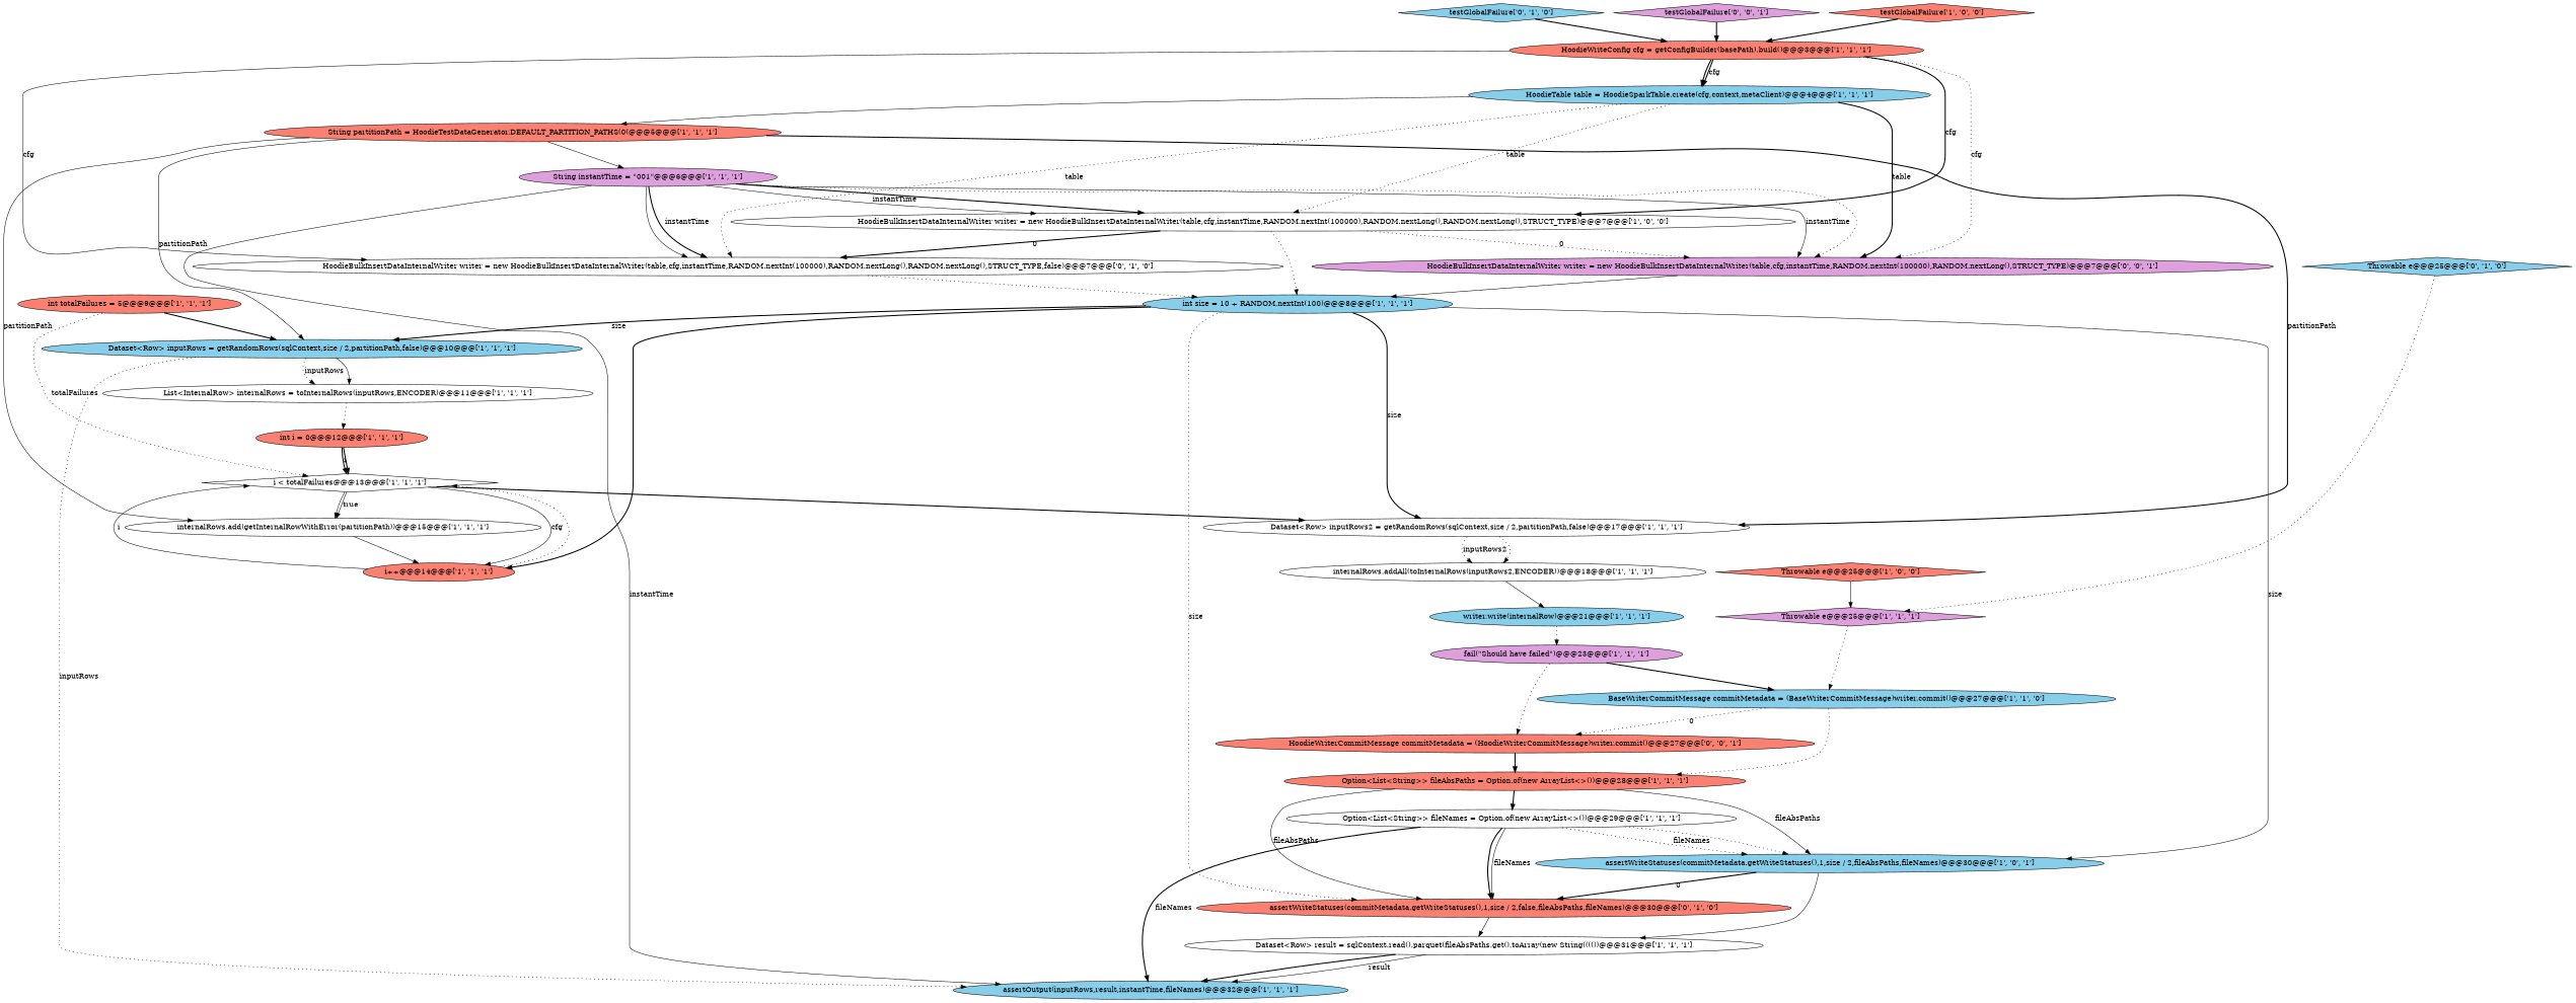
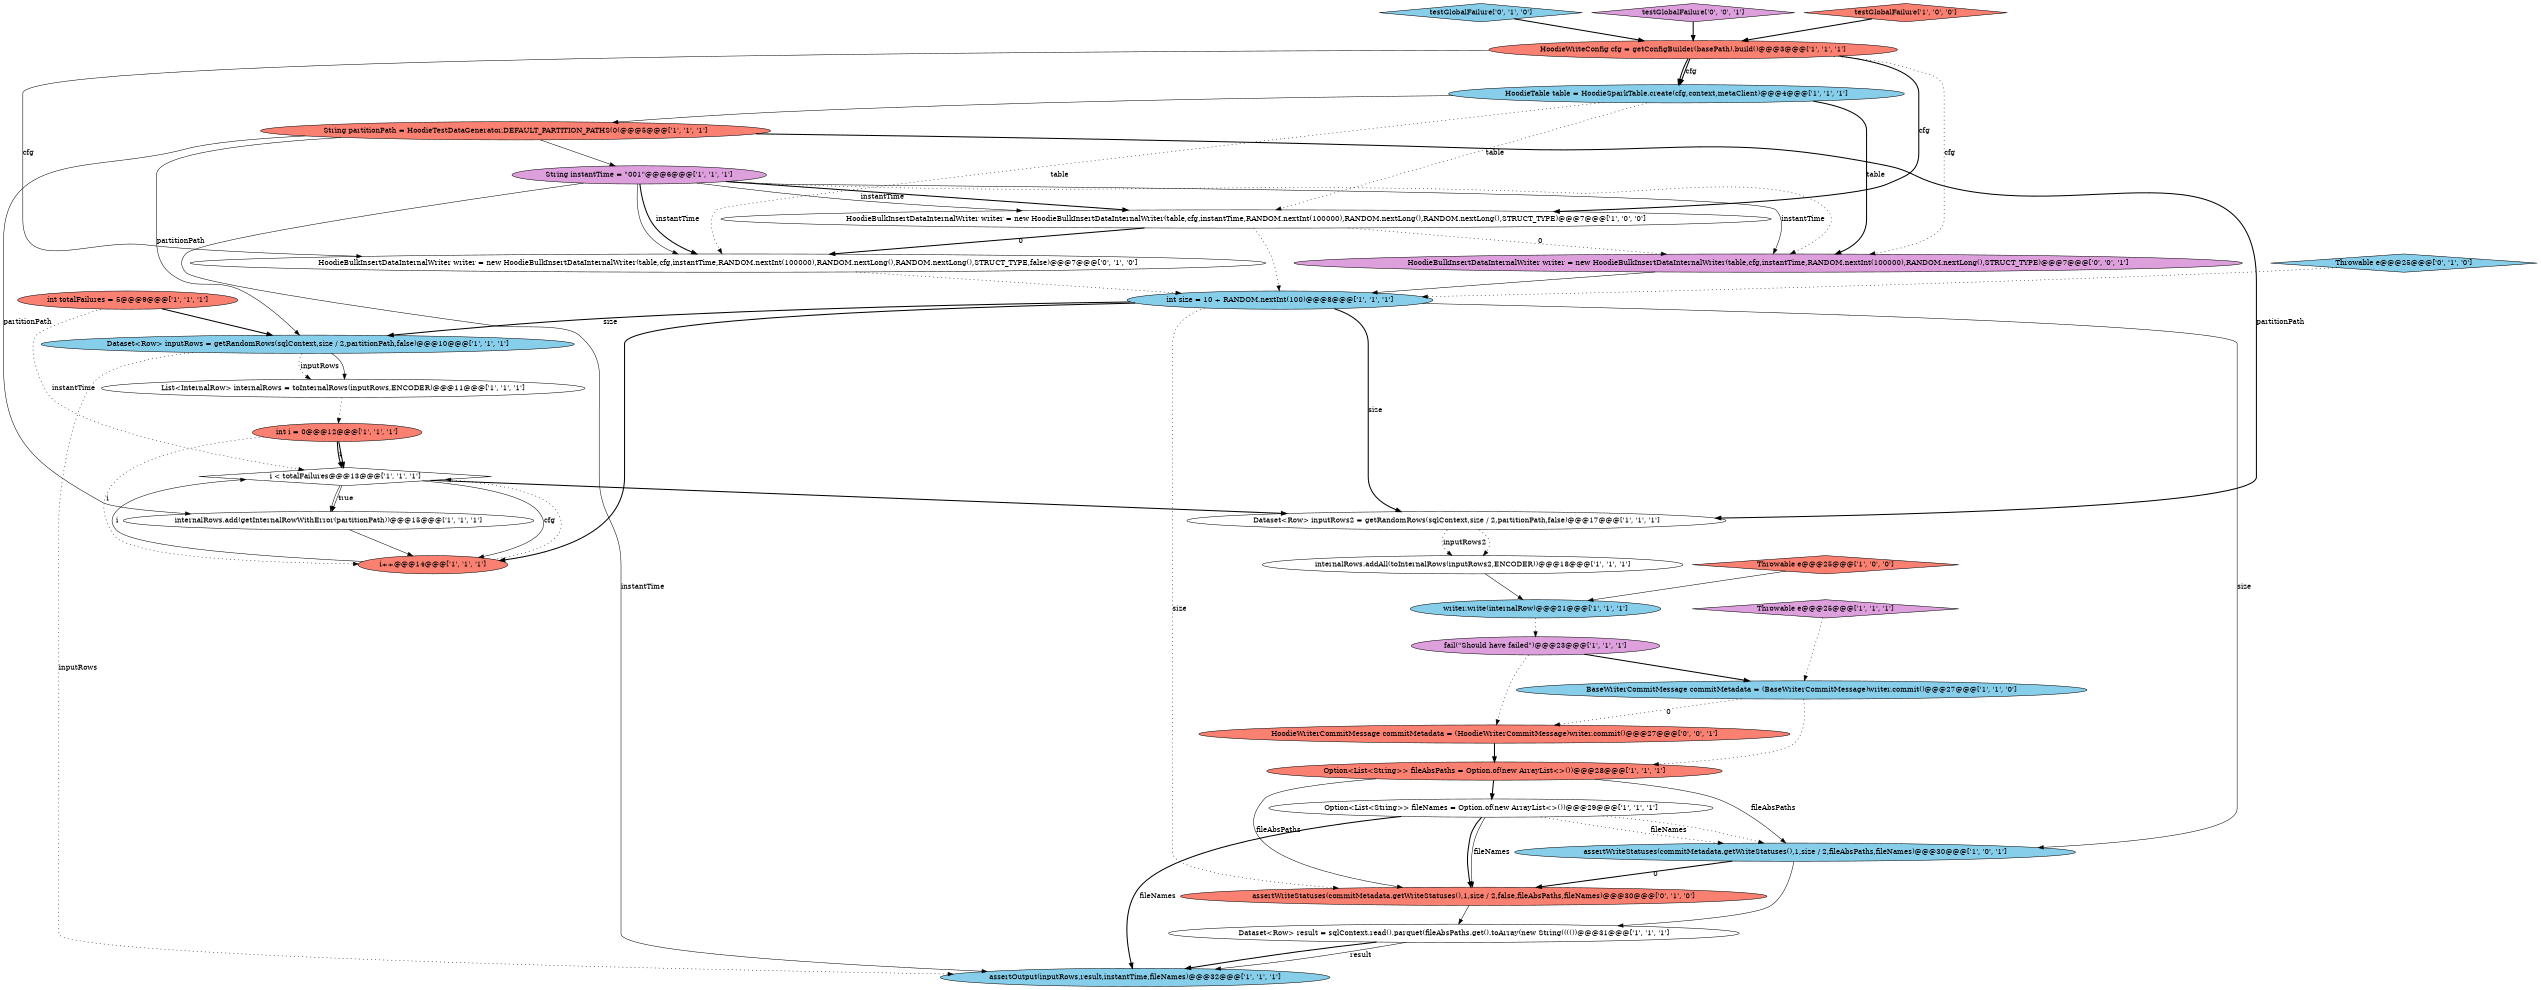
  digraph {
    node [fillcolor=salmon shape=ellipse style=filled]
    edge [style=bold]
    n1 [label="HoodieWriterCommitMessage commitMetadata = (HoodieWriterCommitMessage)writer.commit()@@@27@@@['0', '0', '1']"]
    n2 [label="Option<List<String>> fileAbsPaths = Option.of(new ArrayList<>())@@@28@@@['1', '1', '1']"]
    n3 [fillcolor=skyblue label="HoodieTable table = HoodieSparkTable.create(cfg,context,metaClient)@@@4@@@['1', '1', '1']"]
    n4 [fillcolor=white label="HoodieBulkInsertDataInternalWriter writer = new HoodieBulkInsertDataInternalWriter(table,cfg,instantTime,RANDOM.nextInt(100000),RANDOM.nextLong(),RANDOM.nextLong(),STRUCT_TYPE,false)@@@7@@@['0', '1', '0']"]
    n5 [fillcolor=white label="HoodieBulkInsertDataInternalWriter writer = new HoodieBulkInsertDataInternalWriter(table,cfg,instantTime,RANDOM.nextInt(100000),RANDOM.nextLong(),RANDOM.nextLong(),STRUCT_TYPE)@@@7@@@['1', '0', '0']"]
    n6 [label="String partitionPath = HoodieTestDataGenerator.DEFAULT_PARTITION_PATHS(0(@@@5@@@['1', '1', '1']"]
    n7 [fillcolor=plum label="HoodieBulkInsertDataInternalWriter writer = new HoodieBulkInsertDataInternalWriter(table,cfg,instantTime,RANDOM.nextInt(100000),RANDOM.nextLong(),STRUCT_TYPE)@@@7@@@['0', '0', '1']"]
    n8 [fillcolor=skyblue label="int size = 10 + RANDOM.nextInt(100)@@@8@@@['1', '1', '1']"]
    n9 [fillcolor=skyblue label="Dataset<Row> inputRows = getRandomRows(sqlContext,size / 2,partitionPath,false)@@@10@@@['1', '1', '1']"]
    n10 [fillcolor=white label="internalRows.add(getInternalRowWithError(partitionPath))@@@15@@@['1', '1', '1']"]
    n11 [fillcolor=white label="Dataset<Row> inputRows2 = getRandomRows(sqlContext,size / 2,partitionPath,false)@@@17@@@['1', '1', '1']"]
    n12 [fillcolor=plum label="String instantTime = \"001\"@@@6@@@['1', '1', '1']"]
    n13 [label="int totalFailures = 5@@@9@@@['1', '1', '1']"]
    n14 [fillcolor=white label="i < totalFailures@@@13@@@['1', '1', '1']" shape=diamond]
    n15 [fillcolor=white label="List<InternalRow> internalRows = toInternalRows(inputRows,ENCODER)@@@11@@@['1', '1', '1']"]
    n16 [fillcolor=skyblue label="assertOutput(inputRows,result,instantTime,fileNames)@@@32@@@['1', '1', '1']"]
    n17 [label="i++@@@14@@@['1', '1', '1']"]
    n18 [fillcolor=skyblue label="Throwable e@@@25@@@['0', '1', '0']" shape=diamond]
    n19 [fillcolor=plum label="Throwable e@@@25@@@['1', '1', '1']" shape=diamond]
    n20 [fillcolor=skyblue label="BaseWriterCommitMessage commitMetadata = (BaseWriterCommitMessage)writer.commit()@@@27@@@['1', '1', '0']"]
    n21 [label="assertWriteStatuses(commitMetadata.getWriteStatuses(),1,size / 2,false,fileAbsPaths,fileNames)@@@30@@@['0', '1', '0']"]
    n22 [fillcolor=skyblue label="assertWriteStatuses(commitMetadata.getWriteStatuses(),1,size / 2,fileAbsPaths,fileNames)@@@30@@@['1', '0', '1']"]
    n23 [label="int i = 0@@@12@@@['1', '1', '1']"]
    n24 [fillcolor=white label="internalRows.addAll(toInternalRows(inputRows2,ENCODER))@@@18@@@['1', '1', '1']"]
    n25 [fillcolor=white label="Dataset<Row> result = sqlContext.read().parquet(fileAbsPaths.get().toArray(new String(((())@@@31@@@['1', '1', '1']"]
    n26 [label="HoodieWriteConfig cfg = getConfigBuilder(basePath).build()@@@3@@@['1', '1', '1']"]
    n27 [fillcolor=white label="Option<List<String>> fileNames = Option.of(new ArrayList<>())@@@29@@@['1', '1', '1']"]
    n28 [fillcolor=skyblue label="writer.write(internalRow)@@@21@@@['1', '1', '1']"]
    n29 [label="Throwable e@@@25@@@['1', '0', '0']" shape=diamond]
    n30 [fillcolor=plum label="fail(\"Should have failed\")@@@23@@@['1', '1', '1']"]
    n31 [fillcolor=skyblue label="testGlobalFailure['0', '1', '0']" shape=diamond]
    n32 [fillcolor=plum label="testGlobalFailure['0', '0', '1']" shape=diamond]
    n33 [label="testGlobalFailure['1', '0', '0']" shape=diamond]
    n1 -> n2
    n2 -> n21 [label=fileAbsPaths style=solid]
    n2 -> n22 [label=fileAbsPaths style=solid]
    n2 -> n27
    n3 -> n4 [label=table style=dotted]
    n3 -> n5 [label=table style=dotted]
    n3 -> n6 [style=solid]
    n3 -> n7 [label=table]
    n4 -> n8 [style=dotted]
    n5 -> n4 [label=0]
    n5 -> n7 [label=0 style=dotted]
    n5 -> n8 [style=dotted]
    n6 -> n9 [label=partitionPath style=solid]
    n6 -> n10 [label=partitionPath style=solid]
    n6 -> n11 [label=partitionPath]
    n6 -> n12 [style=solid]
    n7 -> n8 [style=solid]
    n8 -> n9 [label=size]
    n8 -> n11 [label=size]
    n8 -> n17
    n8 -> n21 [label=size style=dotted]
    n8 -> n22 [label=size style=solid]
    n9 -> n15 [style=solid]
    n9 -> n15 [label=inputRows style=dotted]
    n9 -> n16 [label=inputRows style=dotted]
    n10 -> n17 [style=solid]
    n11 -> n24 [style=dotted]
    n11 -> n24 [label=inputRows2 style=dotted]
    n12 -> n4 [label=instantTime]
    n12 -> n4 [style=solid]
    n12 -> n5
    n12 -> n5 [label=instantTime style=solid]
    n12 -> n7 [label=instantTime style=solid]
    n12 -> n7 [style=dotted]
    n12 -> n16 [label=instantTime style=solid]
    n13 -> n9
-   n13 -> n14 [label=totalFailures style=dotted]
+   n13 -> n14 [label=instantTime style=dotted]
    n14 -> n10 [style=solid]
    n14 -> n10 [label=true style=solid]
    n14 -> n11
    n14 -> n17 [label=cfg style=solid]
    n15 -> n23 [style=dotted]
    n17 -> n14 [style=dotted]
    n17 -> n14 [label=i style=solid]
-   n18 -> n19 [style=dotted]
+   n18 -> n8 [style=dotted]
    n19 -> n20 [style=dotted]
    n20 -> n1 [label=0 style=dotted]
    n20 -> n2 [style=dotted]
    n21 -> n25 [style=solid]
    n22 -> n21 [label=0]
    n22 -> n25 [style=solid]
    n23 -> n14 [label=i]
    n23 -> n14
+   n23 -> n17 [label=i style=dotted]
    n24 -> n28 [style=solid]
    n25 -> n16 [label=result style=solid]
    n25 -> n16
    n26 -> n3 [label=cfg]
    n26 -> n3
    n26 -> n4 [label=cfg style=solid]
    n26 -> n5 [label=cfg]
    n26 -> n7 [label=cfg style=dotted]
    n27 -> n16 [label=fileNames]
    n27 -> n21 [label=fileNames style=solid]
    n27 -> n21
    n27 -> n22 [label=fileNames style=dotted]
    n27 -> n22 [style=dotted]
    n28 -> n30 [style=dotted]
-   n29 -> n19 [style=solid]
+   n29 -> n28 [style=solid]
    n30 -> n1 [style=dotted]
    n30 -> n20
    n31 -> n26
    n32 -> n26
    n33 -> n26
  }
